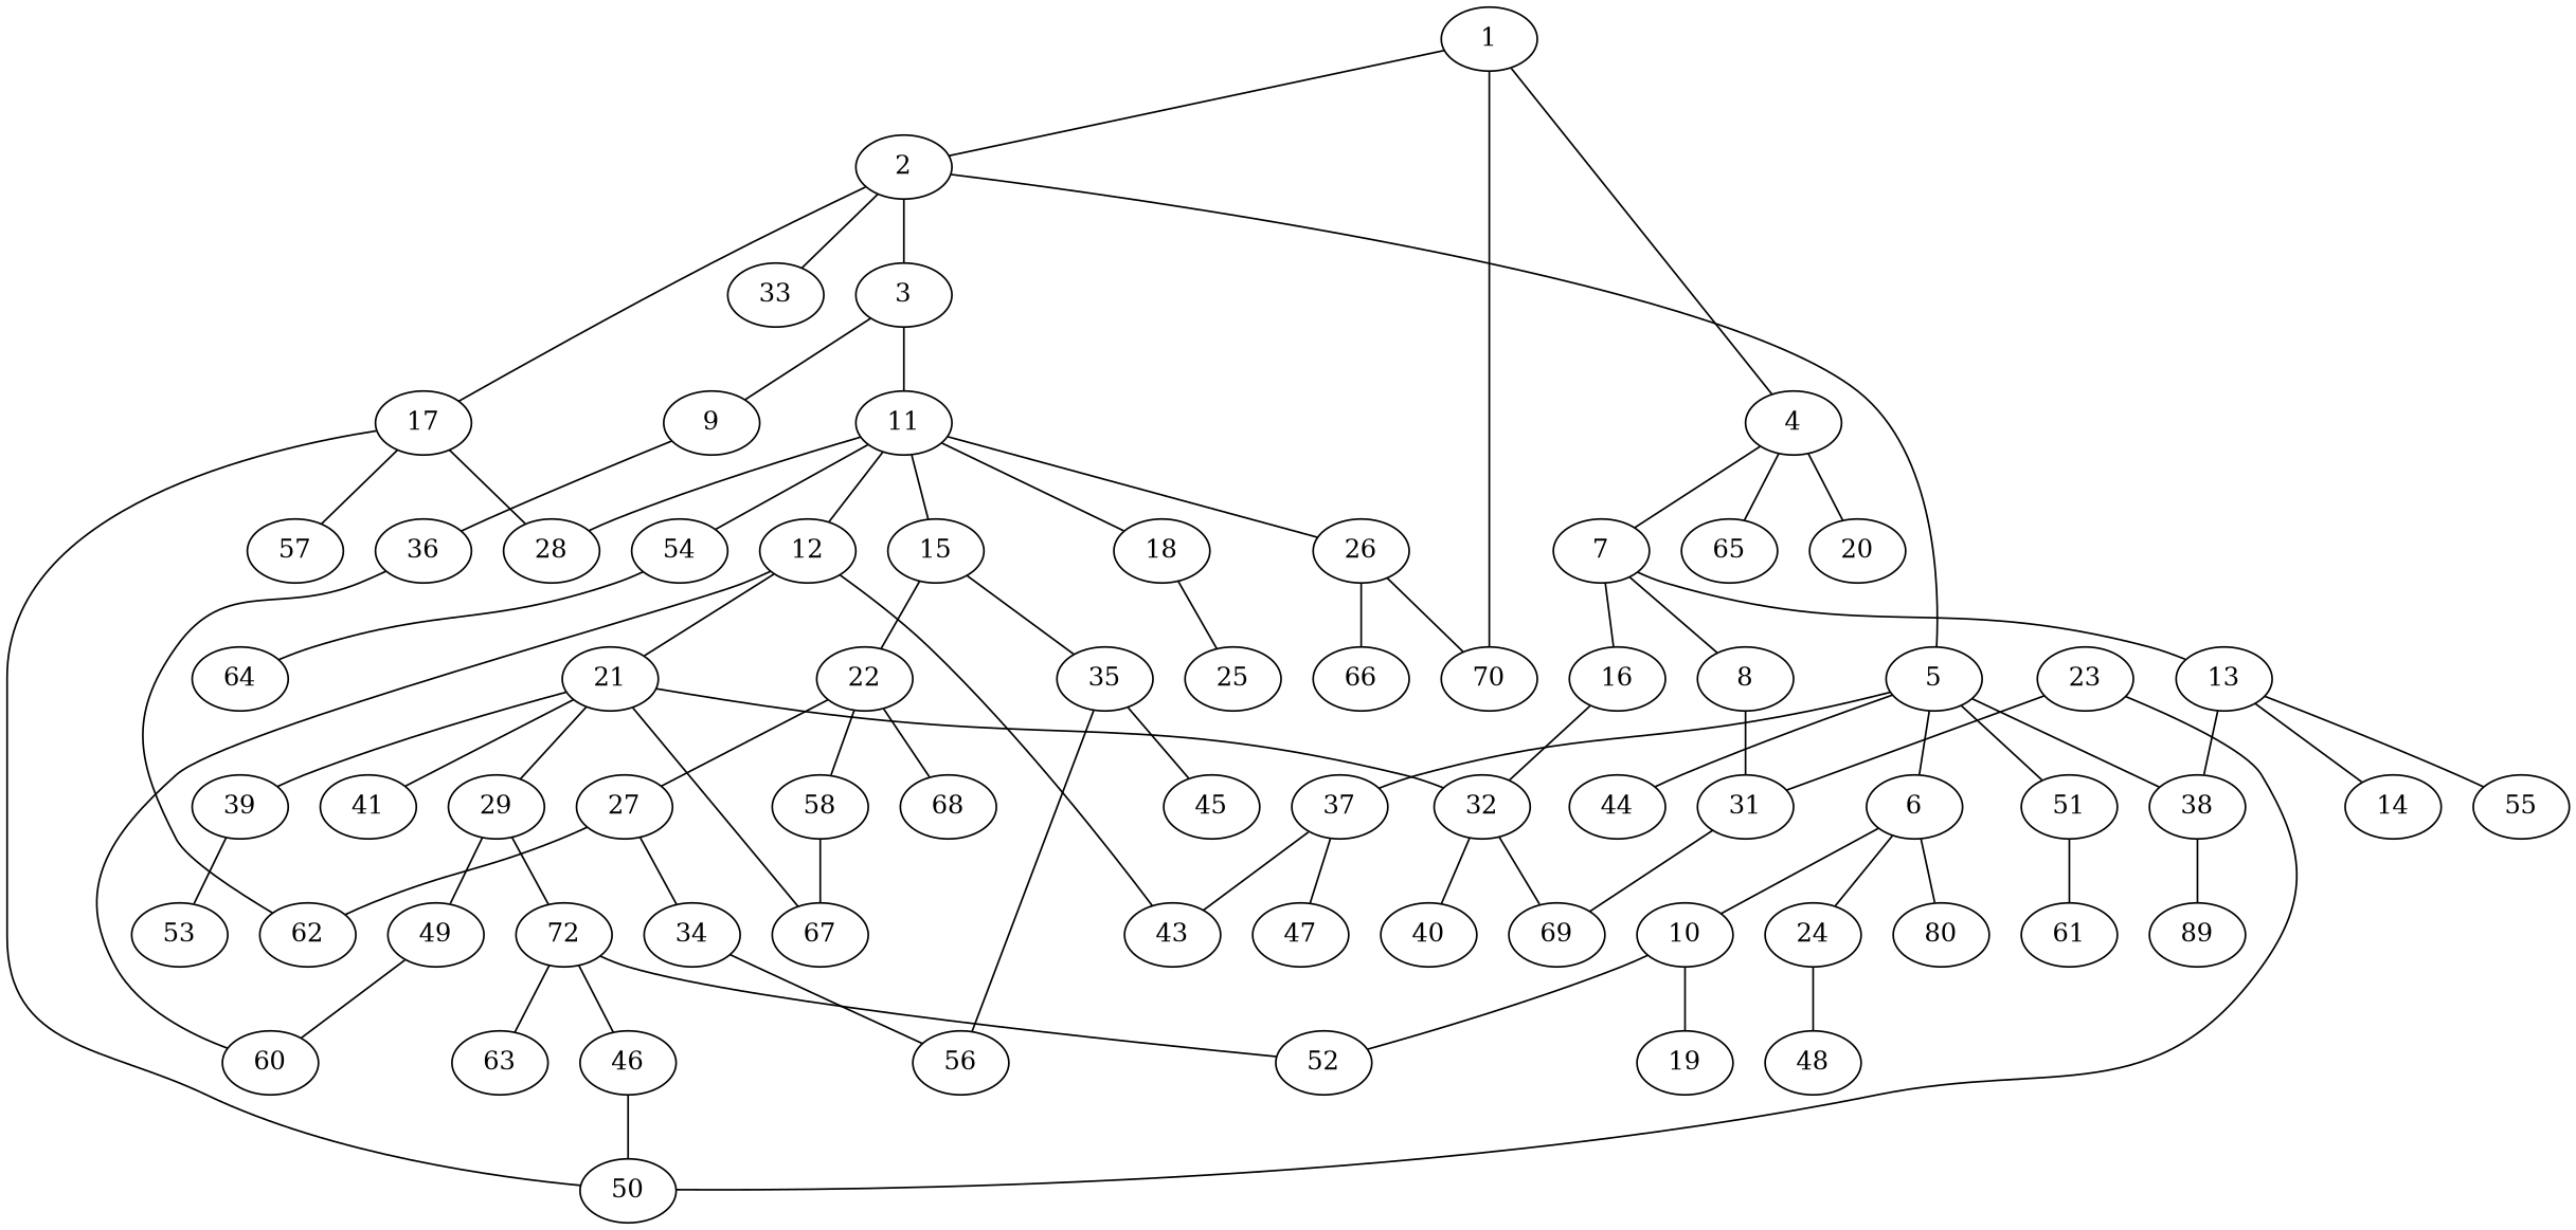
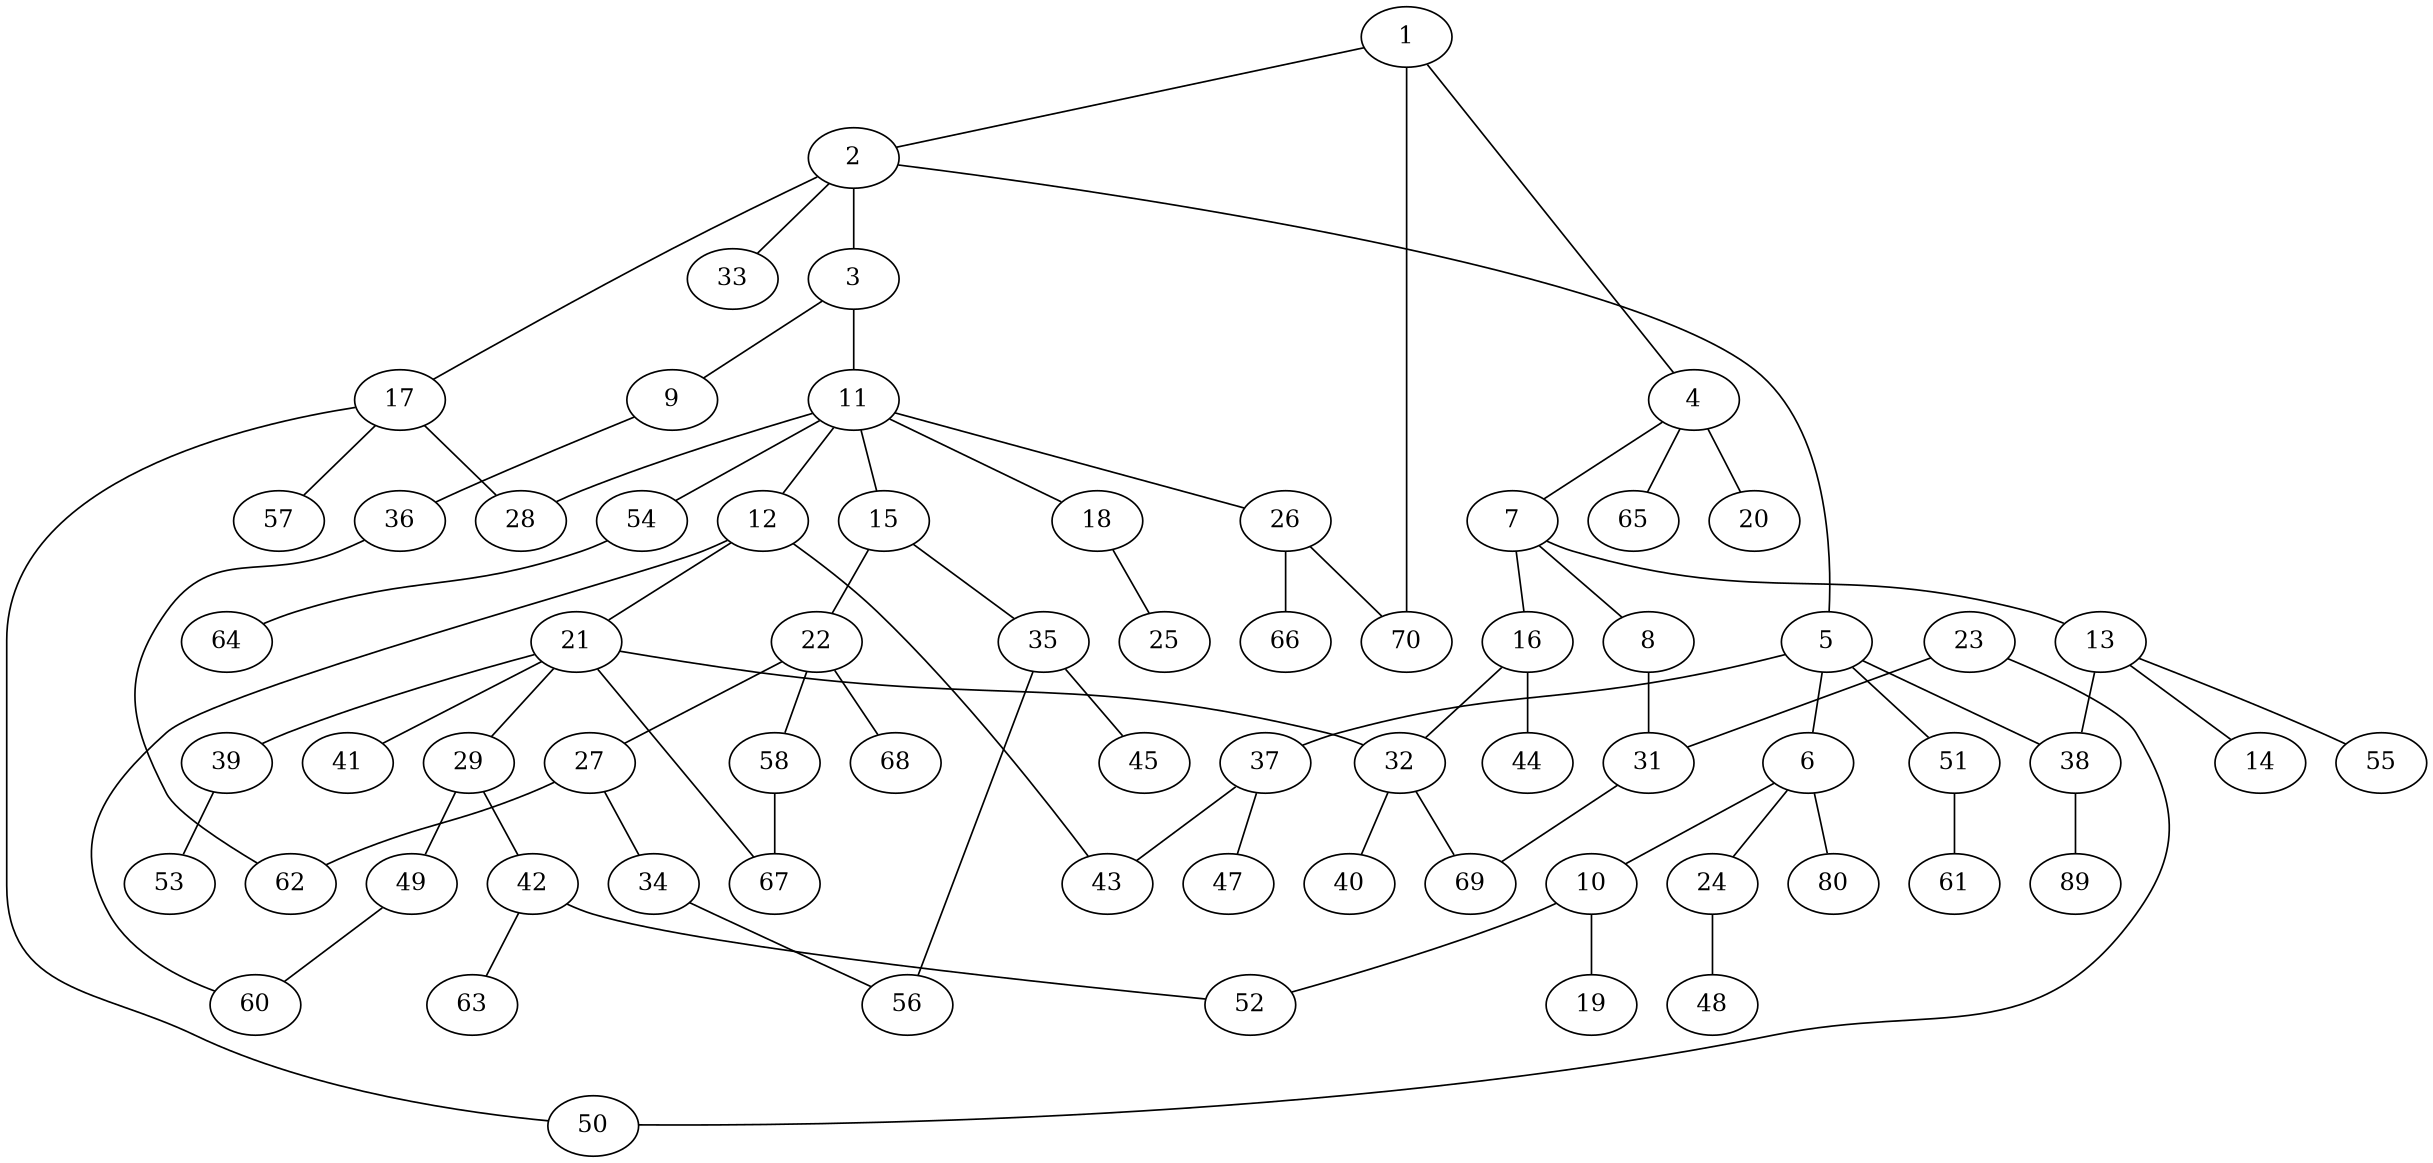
  graph {
    1
    2
    4
    70
    3
    5
    17
    33
    7
    20
    65
    9
    11
    6
    37
    38
    44
    51
    28
    50
    57
    8
    13
    16
    36
    12
    15
    18
    26
    54
    10
    24
    n33 [label=80]
    43
    47
    n36 [label=89]
    61
    62
    21
    60
    22
    35
    25
    66
    64
    31
    14
    55
    32
    19
    52
    48
    69
    40
    29
    39
    41
    67
    27
    58
    68
    56
    45
    23
-   42 [label=72]
+   42
    49
    53
    34
-   46
    63
    1 -- 2
    1 -- 4
    1 -- 70
    2 -- 3
    2 -- 5
    2 -- 17
    2 -- 33
    4 -- 7
    4 -- 20
    4 -- 65
    3 -- 9
    3 -- 11
    5 -- 6
    5 -- 37
    5 -- 38
-   5 -- 44
+   16 -- 44
    5 -- 51
    17 -- 28
    17 -- 50
    17 -- 57
    7 -- 8
    7 -- 13
    7 -- 16
    9 -- 36
    11 -- 28
    11 -- 12
    11 -- 15
    11 -- 18
    11 -- 26
    11 -- 54
    6 -- 10
    6 -- 24
    6 -- n33
    37 -- 43
    37 -- 47
    38 -- n36
    51 -- 61
    8 -- 31
    13 -- 38
    13 -- 14
    13 -- 55
    16 -- 32
    36 -- 62
    12 -- 43
    12 -- 21
    12 -- 60
    15 -- 22
    15 -- 35
    18 -- 25
    26 -- 70
    26 -- 66
    54 -- 64
    10 -- 19
    10 -- 52
    24 -- 48
    21 -- 32
    21 -- 29
    21 -- 39
    21 -- 41
    21 -- 67
    22 -- 27
    22 -- 58
    22 -- 68
    35 -- 56
    35 -- 45
    31 -- 69
    32 -- 69
    32 -- 40
    29 -- 42
    29 -- 49
    39 -- 53
    27 -- 62
    27 -- 34
    58 -- 67
    23 -- 50
    23 -- 31
    42 -- 52
-   42 -- 46
    42 -- 63
    49 -- 60
    34 -- 56
-   46 -- 50
  }
